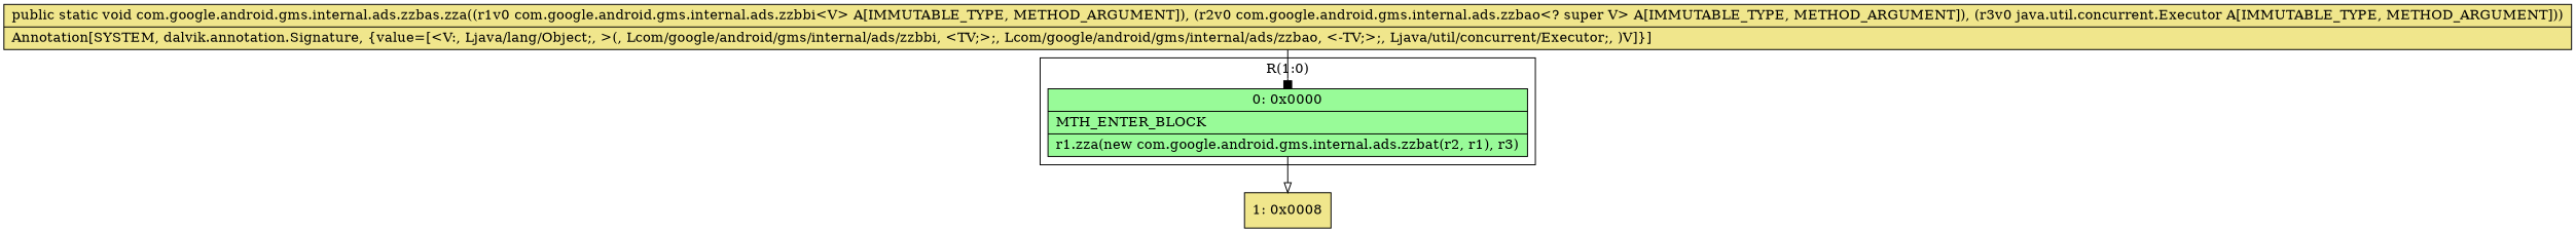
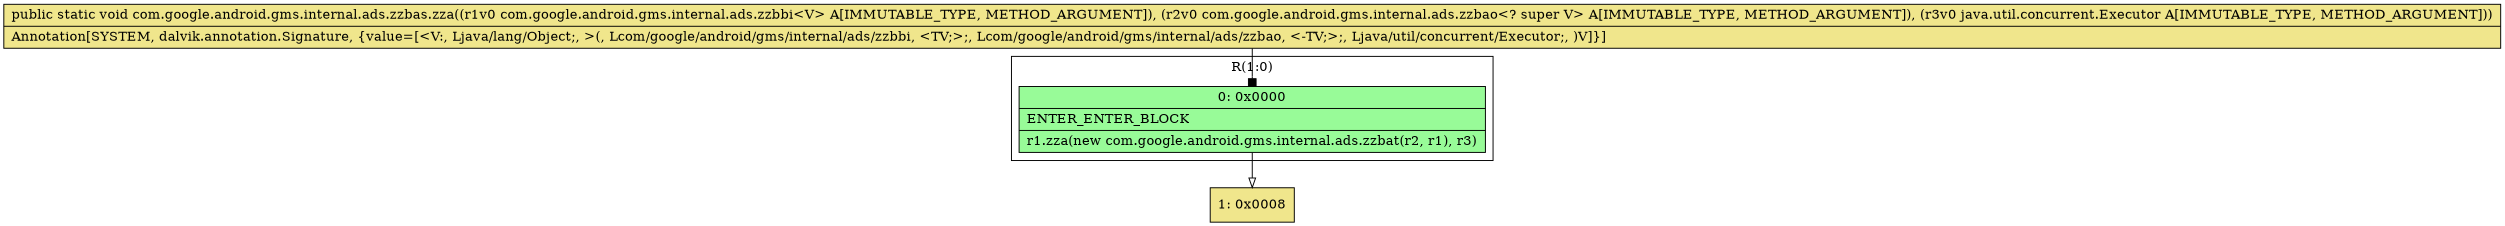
  digraph {
    node [color=black shape=record style=filled fillcolor=khaki]
    edge [style=solid]
-   n1 [label="{0\:\ 0x0000|MTH_ENTER_BLOCK\l|r1.zza(new com.google.android.gms.internal.ads.zzbat(r2, r1), r3)\l}" fillcolor=palegreen]
+   n1 [label="{0\:\ 0x0000|ENTER_ENTER_BLOCK\l|r1.zza(new com.google.android.gms.internal.ads.zzbat(r2, r1), r3)\l}" fillcolor=palegreen]
    n2 [label="{1\:\ 0x0008}"]
    n3 [label="{public static void com.google.android.gms.internal.ads.zzbas.zza((r1v0 com.google.android.gms.internal.ads.zzbbi\<V\> A[IMMUTABLE_TYPE, METHOD_ARGUMENT]), (r2v0 com.google.android.gms.internal.ads.zzbao\<? super V\> A[IMMUTABLE_TYPE, METHOD_ARGUMENT]), (r3v0 java.util.concurrent.Executor A[IMMUTABLE_TYPE, METHOD_ARGUMENT]))  | Annotation[SYSTEM, dalvik.annotation.Signature, \{value=[\<V:, Ljava\/lang\/Object;, \>(, Lcom\/google\/android\/gms\/internal\/ads\/zzbbi, \<TV;\>;, Lcom\/google\/android\/gms\/internal\/ads\/zzbao, \<\-TV;\>;, Ljava\/util\/concurrent\/Executor;, )V]\}]\l}"]
    subgraph cluster_1 {
      label="R(1:0)"
      n1
    }
    n1 -> n2 [arrowhead=onormal]
    n3 -> n1 [arrowhead=box]
  }
